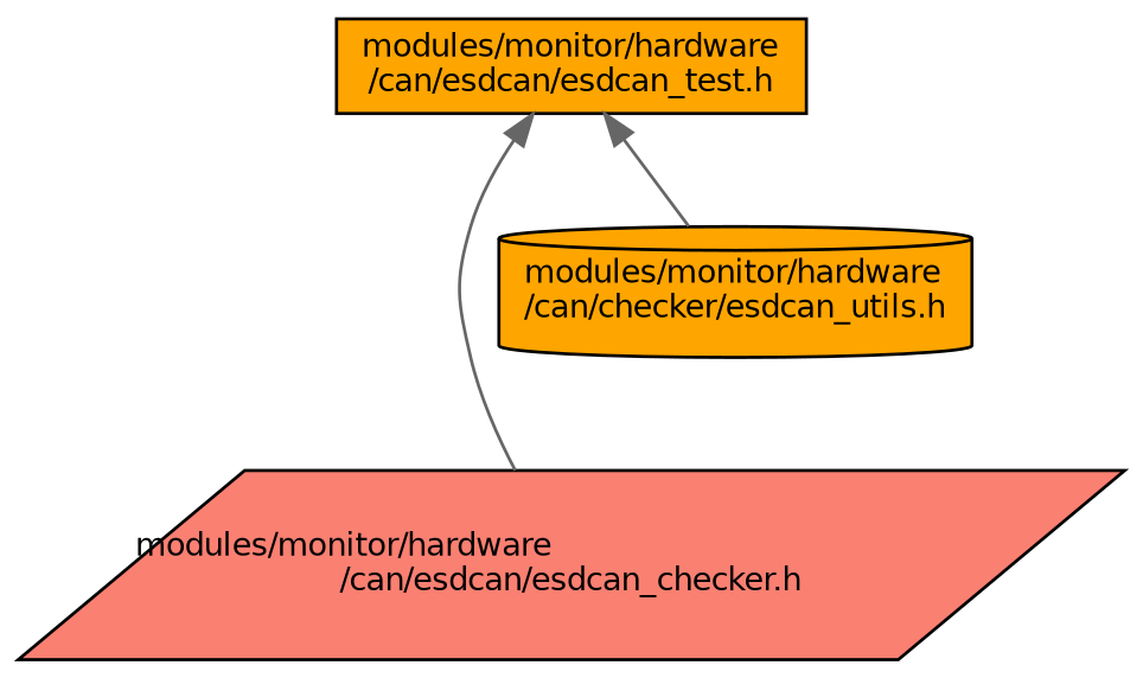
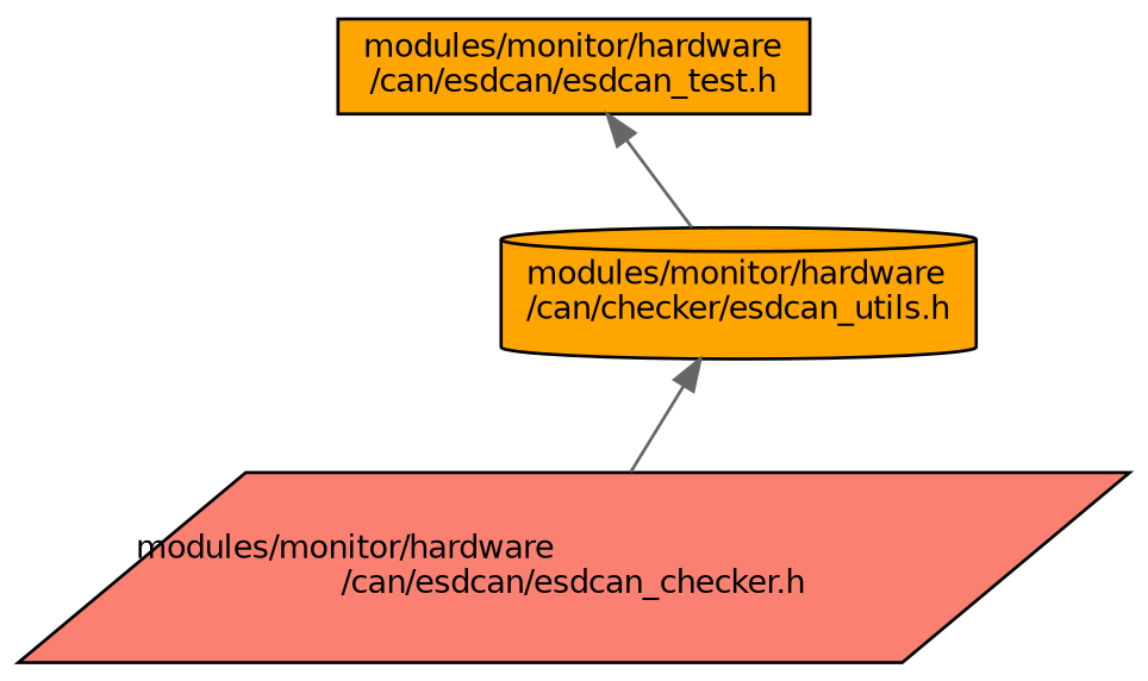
  digraph {
    node [color=black fillcolor=orange fontname=Helvetica fontsize=10 style=filled]
    edge [color=gray40 dir=back fontname=Helvetica fontsize=10 labelfontname=Helvetica labelfontsize=10 style=solid]
    n1 [fontcolor=black height=0.2 label="modules/monitor/hardware\l/can/esdcan/esdcan_test.h" shape=box width=0.4]
    n2 [fillcolor=salmon height=0.2 label="modules/monitor/hardware\l/can/esdcan/esdcan_checker.h" shape=parallelogram width=0.4]
    n3 [height=0.2 label="modules/monitor/hardware\l/can/checker/esdcan_utils.h" shape=cylinder width=0.4]
-   n1 -> n2
+   n3 -> n2
    n1 -> n3
  }
